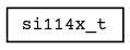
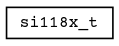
  digraph {
    rankdir=LR
    fontname="Courier Prime"
-   n1 [color=black fillcolor=white fontname="Courier Prime" fontsize=10 height=0.2 label=si114x_t shape=record style=filled width=0.4]
+   n1 [color=black fillcolor=white fontname="Courier Prime" fontsize=10 height=0.2 label=si118x_t shape=record style=filled width=0.4]
  }
